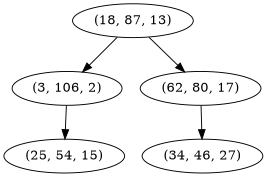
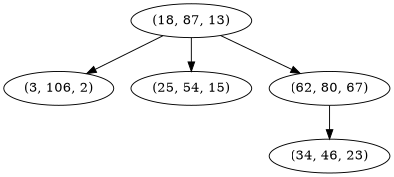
  digraph {
    "(18, 87, 13)"
    "(3, 106, 2)"
    "(25, 54, 15)"
-   "(62, 80, 17)"
-   "(34, 46, 23)" [label="(34, 46, 27)"]
+   "(62, 80, 17)" [label="(62, 80, 67)"]
+   "(34, 46, 23)"
    "(18, 87, 13)" -> "(3, 106, 2)"
-   "(3, 106, 2)" -> "(25, 54, 15)"
+   "(18, 87, 13)" -> "(25, 54, 15)"
    "(18, 87, 13)" -> "(62, 80, 17)"
    "(62, 80, 17)" -> "(34, 46, 23)"
  }
